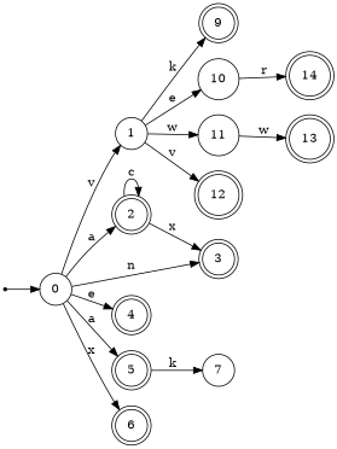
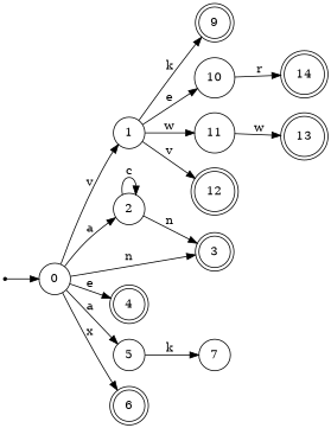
  digraph {
    rankdir=LR
    node [shape=circle]
    dummy0 [shape=point]
    0
    1
-   2 [shape=doublecircle]
+   2
    3 [shape=doublecircle]
    4 [shape=doublecircle]
-   5 [shape=doublecircle]
+   5
    6 [shape=doublecircle]
    9 [shape=doublecircle]
    10
    11
    12 [shape=doublecircle]
    7
    14 [shape=doublecircle]
    13 [shape=doublecircle]
    dummy0 -> 0
    0 -> 1 [label=v]
    0 -> 2 [label=a]
    0 -> 3 [label=n]
    0 -> 4 [label=e]
    0 -> 5 [label=a]
    0 -> 6 [label=x]
    1 -> 9 [label=k]
    1 -> 10 [label=e]
    1 -> 11 [label=w]
    1 -> 12 [label=v]
    2 -> 2 [label=c]
-   2 -> 3 [label=x]
+   2 -> 3 [label=n]
    5 -> 7 [label=k]
    10 -> 14 [label=r]
    11 -> 13 [label=w]
  }
